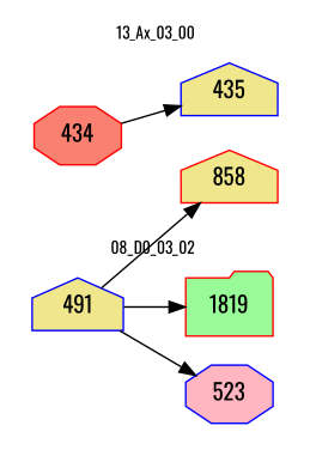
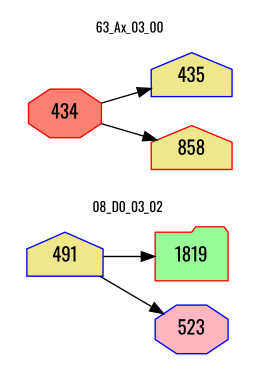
  digraph {
    fontname=Oswald
    rankdir=LR
    node [color=red fillcolor=khaki fontname=Oswald shape=house style=filled]
    edge [color=black fontname=Oswald]
    n1 [fillcolor=salmon label=434 shape=octagon]
    n2 [color=blue label=435]
    n3 [label=858]
    n4 [color=blue label=491]
    n5 [color=blue fillcolor=lightpink label=523 shape=octagon]
    n6 [fillcolor=palegreen label=1819 shape=folder]
    subgraph cluster_1 {
      color=white
      fontsize=10
-     label="13_Ax_03_00"
+     label="63_Ax_03_00"
      n1
      n2
      n3
    }
    subgraph cluster_2 {
      color=white
      fontsize=10
      label="08_D0_03_02"
      n4
      n5
      n6
    }
    n1 -> n2
-   n4 -> n3
+   n1 -> n3
    n4 -> n5
    n4 -> n6
  }
